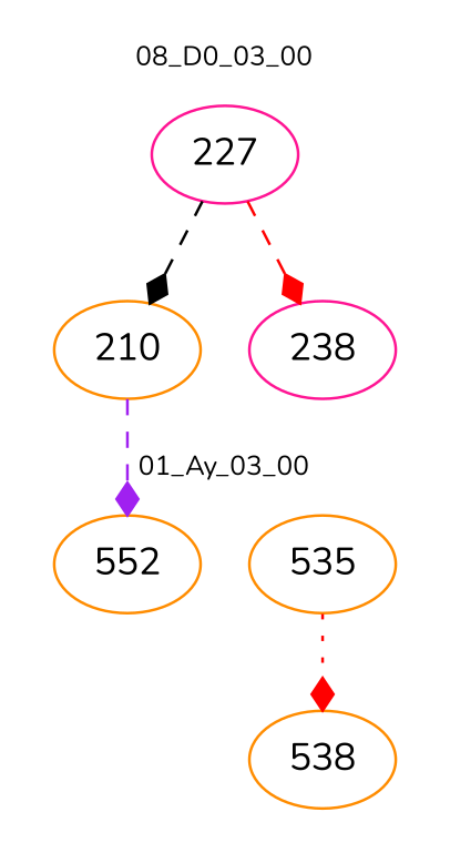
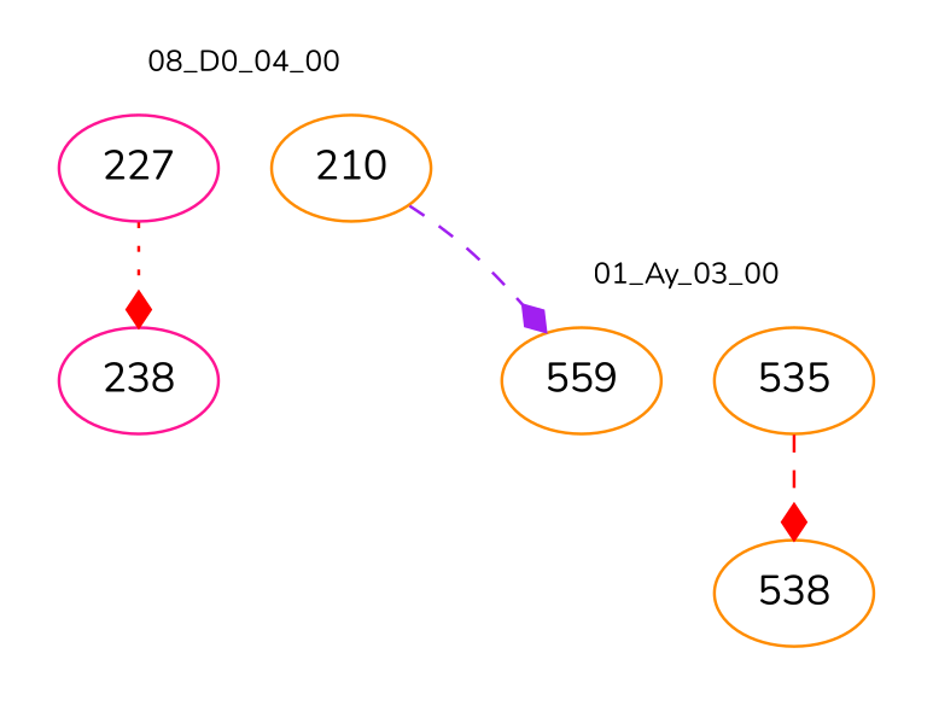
  digraph {
    fontname=Nunito
    node [color=darkorange fontname=Nunito]
    edge [arrowhead=diamond color=red fontname=Nunito style=dotted]
    n1 [label=535]
    n2 [label=538]
-   n3 [label=552]
+   n3 [label=559]
    n4 [color=deeppink label=227]
    n5 [label=210]
    n6 [color=deeppink label=238]
    subgraph cluster_1 {
      color=white
      fontsize=10
      label="01_Ay_03_00"
      n1
      n2
      n3
    }
    subgraph cluster_2 {
      color=white
      fontsize=10
-     label="08_D0_03_00"
+     label="08_D0_04_00"
      n4
      n5
      n6
    }
-   n1 -> n2
-   n4 -> n5 [color=black style=dashed]
-   n4 -> n6 [style=dashed]
+   n1 -> n2 [style=dashed]
+   n4 -> n6
    n5 -> n3 [color=purple style=dashed]
  }
